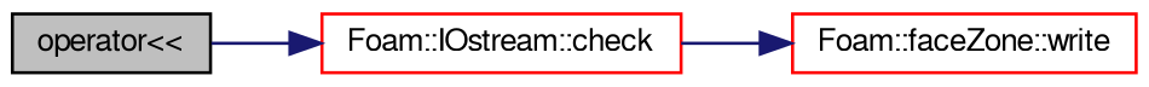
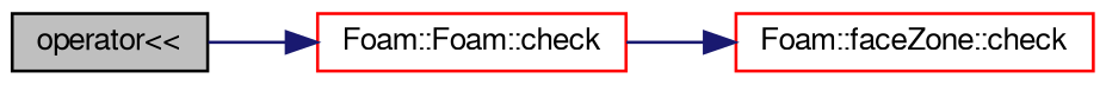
  digraph {
    rankdir=LR
    node [color=red fontname=FreeSans fontsize=10 shape=record]
    edge [color=midnightblue fontname=FreeSans fontsize=10 labelfontname=FreeSans labelfontsize=10 style=solid]
    n1 [color=black fillcolor=grey75 fontcolor=black height=0.2 label="operator\<\<" style=filled width=0.4]
-   n2 [height=0.2 label="Foam::IOstream::check" width=0.4]
-   n3 [height=0.2 label="Foam::faceZone::write" width=0.4]
+   n2 [height=0.2 label="Foam::Foam::check" width=0.4]
+   n3 [height=0.2 label="Foam::faceZone::check" width=0.4]
    n1 -> n2
    n2 -> n3
  }
